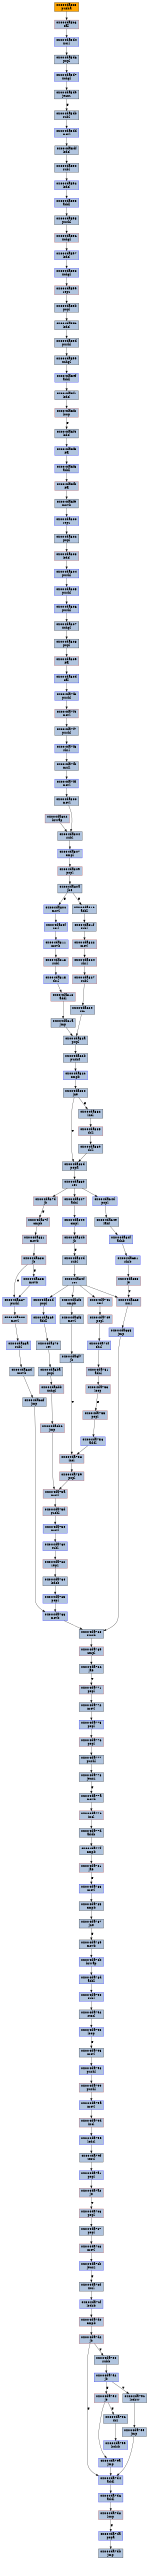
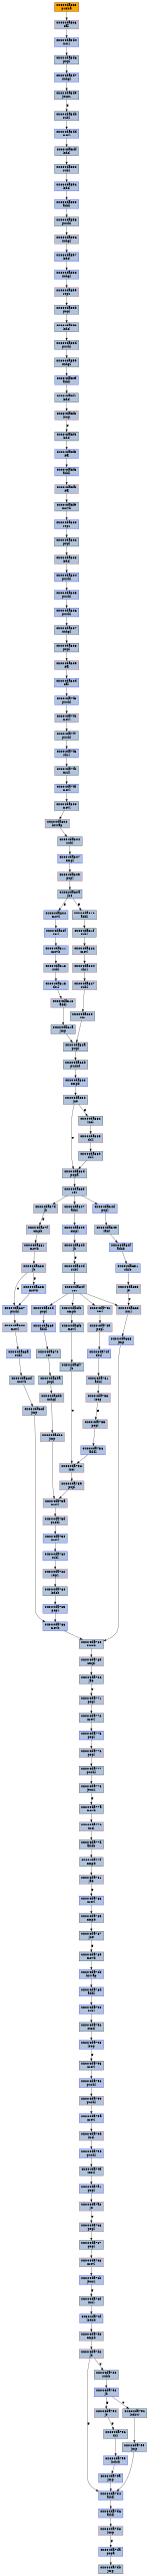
  strict digraph {
    fontname="DejaVu Serif"
    node [color=black fillcolor=lightsteelblue fontname="DejaVu Serif" shape=rectangle style=filled]
    edge [color="#000000" fontname="DejaVu Serif"]
    n1 [color=blue label="0x004da7e2\njb"]
    n2 [label="0x004da7ec\nlodsw"]
    n3 [color=brown label="0x004da7e4\nje"]
    n4 [label="0x004da7ee\njmp"]
    n5 [label="0x004da7e6\nshll"]
    n6 [color=blue label="0x004da7d4\naddl"]
    n7 [color=blue label="0x004da7e9\nlodsb"]
    n8 [color=brown label="0x004da5c6\ncall"]
    n9 [color=blue label="0x004da5d4\nxorl"]
    n10 [label="0x004da5d6\npopl"]
    n11 [color=blue label="0x004da5d7\nxchgl"]
    n12 [color=blue label="0x004da5f5\nleal"]
    n13 [color=blue label="0x004da5f8\naddl"]
    n14 [color=brown label="0x004da5fb\nleal"]
    n15 [label="0x004da5fe\nmovb"]
    n16 [color=blue label="0x004da5dd\nmovl"]
    n17 [label="0x004da5df\nlodsl"]
    n18 [label="0x004da5e0\nsubl"]
    n19 [color=blue label="0x004da5e2\nlodsl"]
    n20 [label="0x004da79f\ntestl"]
    n21 [color=blue label="0x004da7a1\npopl"]
    n22 [color=brown label="0x004da7a2\nje"]
    n23 [color=brown label="0x004da7c6\npopl"]
    n24 [label="0x004da777\npushl"]
    n25 [label="0x004da778\njecxz"]
    n26 [label="0x004da77a\nmovb"]
    n27 [color=brown label="0x004da77c\nincl"]
    n28 [label="0x004da792\nstosl"]
    n29 [color=blue label="0x004da793\nloop"]
    n30 [label="0x004da795\nmovl"]
    n31 [color=blue label="0x004da798\npushl"]
    n32 [label="0x004da84f\nret"]
    n33 [label="0x004da6f3\ncmpb"]
    n34 [color=brown label="0x004da74c\nxorl"]
    n35 [color=brown label="0x004da663\nxorl"]
    n36 [color=blue label="0x004da86d\npopl"]
    n37 [label="0x004da6f5\nmovl"]
    n38 [color=brown label="0x004da74e\npopl"]
    n39 [color=blue label="0x004da665\njmp"]
    n40 [color=blue label="0x004da86e\naddl"]
    n41 [label="0x004da6f7\njb"]
    n42 [color=blue label="0x004da74f\nshrl"]
    n43 [label="0x004da768\nstosb"]
    n44 [label="0x004da870\nret"]
    n45 [color=blue label="0x004da68a\nsubl"]
    n46 [label="0x004da68d\nmovb"]
    n47 [label="0x004da68f\njmp"]
    n48 [color=blue label="0x004da766\nmovb"]
    n49 [color=brown label="0x004da799\npushl"]
    n50 [color=brown label="0x004da759\npopl"]
    n51 [color=brown label="0x004da75a\nmovl"]
    n52 [color=brown label="0x004da75d\npushl"]
    n53 [color=blue label="0x004da75e\nmovl"]
    n54 [color=brown label="0x004da809\npopl"]
    n55 [label="0x004da80a\njbe"]
    n56 [color=blue label="0x004da80c\nmovl"]
    n57 [label="0x004da81c\naddl"]
    n58 [color=blue label="0x004da80f\nxorl"]
    n59 [label="0x004da81f\nsubl"]
    n60 [label="0x004da607\nxchgl"]
    n61 [label="0x004da608\npopl"]
    n62 [color=brown label="0x004da609\nleal"]
    n63 [color=blue label="0x004da60d\ncall"]
    n64 [color=brown label="0x004da769\ncmpl"]
    n65 [label="0x004da76c\njae"]
    n66 [color=blue label="0x004da7fd\nmovl"]
    n67 [label="0x004da800\nmovl"]
    n68 [color=brown label="0x004da802\nbswap"]
    n69 [label="0x004da804\nsubl"]
    n70 [color=brown label="0x004da67d\njb"]
    n71 [color=brown label="0x004da67f\ncmpb"]
    n72 [color=brown label="0x004da681\nmovb"]
    n73 [color=brown label="0x004da683\njb"]
    n74 [label="0x004da602\npopl"]
    n75 [color=brown label="0x004da603\nlodsl"]
    n76 [color=blue label="0x004da604\npushl"]
    n77 [color=blue label="0x004da605\npushl"]
    n78 [color=blue label="0x004da5e3\naddl"]
    n79 [color=brown label="0x004da653\nje"]
    n80 [color=brown label="0x004da771\npopl"]
    n81 [label="0x004da772\nmovl"]
    n82 [color=blue label="0x004da7d6\naddl"]
    n83 [label="0x004da77f\ncmpb"]
    n84 [color=brown label="0x004da781\njae"]
    n85 [color=blue label="0x004da783\nmovl"]
    n86 [label="0x004da785\ncmpb"]
    n87 [label="0x004da6ba\npopl"]
    n88 [color=brown label="0x004da6bb\nxchgl"]
    n89 [label="0x004da787\njne"]
    n90 [color=brown label="0x004da755\npopl"]
    n91 [color=blue label="0x004da756\naddl"]
    n92 [color=brown label="0x004da758\nincl"]
    n93 [label="0x004da64e\nlahf"]
    n94 [color=blue label="0x004da64f\nadcb"]
    n95 [color=blue label="0x004da651\nshrb"]
    n96 [label="0x004da5e5\npushl"]
    n97 [color=blue label="0x004da811\nmovb"]
    n98 [color=brown label="0x004da822\nmovl"]
    n99 [color=blue label="0x004da5e7\nlodsl"]
    n100 [color=blue label="0x004da5e8\nxchgl"]
    n101 [color=brown label="0x004da5e9\nrepz"]
    n102 [label="0x004da5eb\npopl"]
    n103 [color=blue label="0x004da82c\ncmpb"]
    n104 [label="0x004da830\njne"]
    n105 [label="0x004da83d\npopfl"]
    n106 [label="0x004da832\nincl"]
    n107 [label="0x004da83e\nret"]
    n108 [color=brown label="0x004da835\nshll"]
    n109 [label="0x004da5ed\npushl"]
    n110 [label="0x004da5ee\nxchgl"]
    n111 [color=blue label="0x004da5ef\naddl"]
    n112 [label="0x004da5f1\nlodsl"]
    n113 [label="0x004da5ec\nlodsl"]
    n114 [color=brown label="0x004da813\nsubl"]
    n115 [color=blue label="0x004da815\nshrl"]
    n116 [color=brown label="0x004da79d\nincl"]
-   n117 [color=blue label="0x004da79e\nlodsl"]
+   n117 [color=blue label="0x004da79e\npushl"]
    n118 [color=brown label="0x004da7d8\nloop"]
    n119 [color=blue label="0x004da7da\npopa"]
    n120 [label="0x004da7db\njmp"]
    n121 [color=blue label="0x004da79a\nmovl"]
    n122 [color=brown label="0x004da827\nsubl"]
    n123 [label="0x004da829\nstc"]
    n124 [label="0x004da82a\npopl"]
    n125 [label="0x004da82b\npushfl"]
    n126 [label="0x004da5d9\njecxz"]
    n127 [label="0x004da5db\nsubl"]
    n128 [color=blue label="0x004da807\ncmpl"]
    n129 [color=blue label="0x004da600\nrepz"]
    n130 [color=brown label="0x004da824\nshrl"]
    n131 [color=brown label="0x004da762\nrepz"]
    n132 [label="0x004da764\nlodsb"]
    n133 [color=blue label="0x004da765\npopl"]
    n134 [color=brown label="0x004da6bc\njmp"]
    n135 [color=blue label="0x004da687\npushl"]
    n136 [color=brown label="0x004da688\nmovl"]
    n137 [color=blue label="0x004da7ea\njmp"]
    n138 [color=blue label="0x004da775\npopl"]
    n139 [color=brown label="0x004da776\npopl"]
    n140 [label="0x004da81a\njmp"]
    n141 [label="0x004da77d\naddb"]
    n142 [label="0x004da789\nmovb"]
    n143 [color=blue label="0x004da7cb\njecxz"]
    n144 [label="0x004da7cd\nxorl"]
    n145 [color=blue label="0x004da7cf\nlodsb"]
    n146 [color=brown label="0x004da7d0\ncmpb"]
    n147 [color=brown label="0x004da847\nadcl"]
    n148 [color=blue label="0x004da849\ncmpl"]
    n149 [color=brown label="0x004da84b\njb"]
    n150 [label="0x004da84d\nsubl"]
    n151 [color=blue label="0x004da64d\npopl"]
    n152 [label="0x004da839\nshll"]
    n153 [color=blue label="0x004da606\npushl"]
    n154 [label="0x004da7c7\npopl"]
    n155 [color=brown label="0x004da7c8\nmovl"]
    n156 [color=brown label="0x004da751\nadcl"]
    n157 [color=blue label="0x004da685\nmovb"]
    n158 [color=blue label="0x004da7f3\npushl"]
    n159 [color=blue label="0x004da760\nsubl"]
    n160 [label="0x004da7e0\nsubb"]
    n161 [color=blue label="0x004da78b\nbswap"]
    n162 [color=brown label="0x004da5e6\nxchgl"]
    n163 [color=blue label="0x004da78d\naddl"]
    n164 [color=blue label="0x004da790\nsubl"]
    n165 [color=brown label="0x004da5f2\nloop"]
    n166 [label="0x004da5f4\nlodsl"]
    n167 [label="0x004da7f7\npushl"]
    n168 [color=blue label="0x004da7f8\nshrl"]
    n169 [label="0x004da7fb\nmull"]
    n170 [color=brown label="0x004da7f4\nmovl"]
    n171 [color=brown label="0x004da7d2\njb"]
    n172 [color=brown label="0x004da818\naddl"]
    n173 [color=brown label="0x004da753\nloop"]
    n174 [fillcolor=orange label="0x004da5c5\npusha"]
    n1 -> n2 [label=T]
    n1 -> n3 [label=F]
    n2 -> n4
    n3 -> n5 [label=F]
    n4 -> n6
    n5 -> n7
    n6 -> n82
-   n3 -> n137
+   n7 -> n137
    n8 -> n9
    n9 -> n10
    n10 -> n11
    n11 -> n126
    n12 -> n13
    n13 -> n14
    n14 -> n15
    n15 -> n129
    n16 -> n17
    n17 -> n18
    n18 -> n19
    n19 -> n78
    n20 -> n21
    n21 -> n22
    n22 -> n23 [label=T]
    n23 -> n154
    n24 -> n25
    n25 -> n26 [label=F]
    n26 -> n27
    n27 -> n141
    n28 -> n29
    n29 -> n30 [label=F]
    n30 -> n31
    n31 -> n49
    n32 -> n33
    n32 -> n34
    n32 -> n35
    n32 -> n36
    n33 -> n37
    n34 -> n38
    n35 -> n39
    n36 -> n40
    n37 -> n41
    n38 -> n42
    n39 -> n43
    n40 -> n44
    n41 -> n92 [label=T]
    n42 -> n156
    n43 -> n64
    n44 -> n87
    n45 -> n46
    n46 -> n47
    n47 -> n48
    n48 -> n43
    n49 -> n121
    n50 -> n51
    n51 -> n52
    n52 -> n53
    n53 -> n159
    n54 -> n55
    n55 -> n56 [label=F]
    n55 -> n57 [label=F]
    n56 -> n58
    n57 -> n59
    n58 -> n97
    n59 -> n98
    n60 -> n61
    n61 -> n62
    n62 -> n63
    n63 -> n158
    n64 -> n65
    n65 -> n80 [label=T]
    n66 -> n67
-   n67 -> n69
+   n67 -> n68
    n68 -> n69
    n69 -> n128
    n70 -> n71 [label=F]
    n71 -> n72
    n72 -> n73
    n73 -> n135 [label=T]
    n73 -> n157 [label=F]
    n74 -> n75
    n75 -> n76
    n76 -> n77
    n77 -> n153
    n78 -> n96
    n79 -> n35 [label=T]
    n80 -> n81
    n81 -> n138
    n82 -> n118
    n83 -> n84
    n84 -> n85 [label=F]
    n85 -> n86
    n86 -> n89
    n87 -> n88
    n88 -> n134
    n89 -> n142 [label=F]
    n90 -> n91
    n91 -> n92
    n92 -> n50
    n93 -> n94
    n94 -> n95
    n95 -> n79
    n96 -> n162
    n97 -> n114
    n98 -> n130
    n99 -> n100
    n100 -> n101
    n101 -> n102
    n102 -> n113
    n103 -> n104
    n104 -> n105 [label=T]
    n104 -> n106 [label=F]
    n105 -> n107
    n106 -> n108
    n107 -> n70
    n107 -> n147
    n107 -> n151
    n108 -> n152
    n109 -> n110
    n110 -> n111
    n111 -> n112
    n112 -> n165
    n113 -> n109
    n114 -> n115
    n115 -> n172
    n116 -> n117
    n117 -> n20
    n118 -> n119 [label=F]
    n119 -> n120
    n121 -> n116
    n122 -> n123
    n123 -> n124
    n124 -> n125
    n125 -> n103
    n126 -> n127 [label=F]
    n127 -> n16
    n128 -> n54
    n129 -> n74
    n130 -> n122
    n131 -> n132
    n132 -> n133
    n133 -> n48
    n134 -> n51
    n135 -> n136
    n136 -> n45
    n137 -> n6
    n138 -> n139
    n139 -> n24
    n140 -> n124
    n141 -> n83
    n142 -> n161
    n143 -> n144 [label=F]
    n144 -> n145
    n145 -> n146
    n146 -> n171
    n147 -> n148
    n148 -> n149
    n149 -> n150 [label=F]
    n150 -> n32
    n151 -> n93
    n152 -> n105
    n153 -> n60
    n154 -> n155
    n155 -> n143
    n156 -> n173
    n157 -> n135
    n158 -> n170
    n159 -> n131
    n160 -> n1
    n161 -> n163
    n162 -> n99
    n163 -> n164
    n164 -> n28
    n165 -> n166 [label=F]
    n166 -> n12
    n167 -> n168
    n168 -> n169
    n169 -> n66
    n170 -> n167
    n171 -> n6 [label=F]
    n171 -> n160 [label=T]
    n172 -> n140
    n173 -> n90 [label=F]
    n174 -> n8
  }
